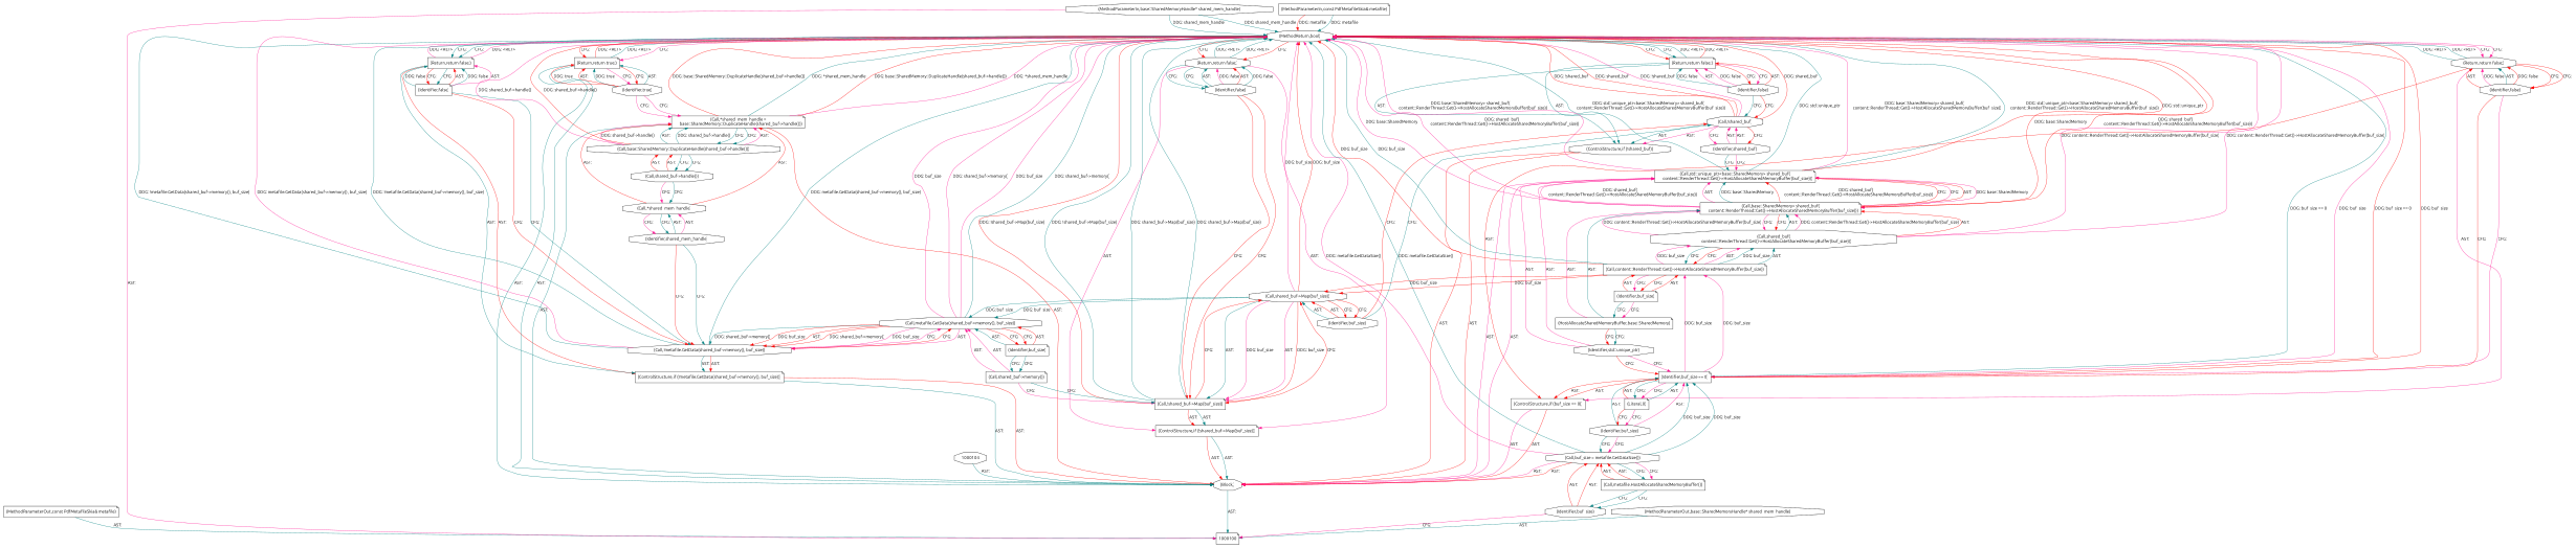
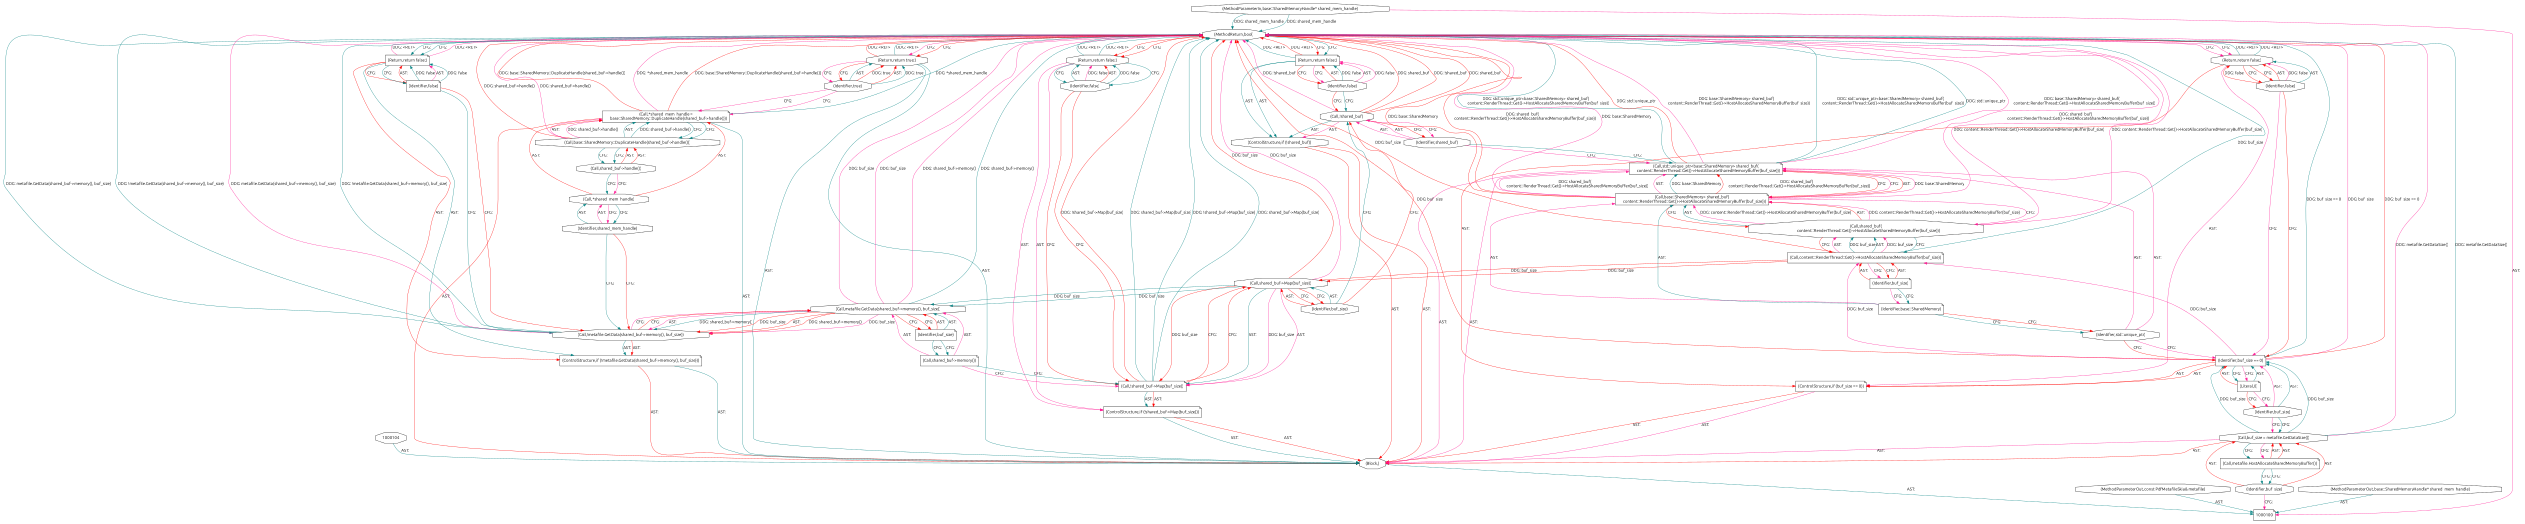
  digraph {
    fontname=Ubuntu
    node [fontname=Ubuntu shape=octagon]
    edge [color=teal fontname=Ubuntu]
    n1 [label="(MethodReturn,bool)"]
    n2 [label="(Return,return false;)" shape=note]
    n3 [label="(Return,return false;)"]
    n4 [label="(Return,return false;)" shape=note]
-   n5 [label="(Return,return true;)" shape=note]
+   n5 [label="(Return,return true;)"]
    n6 [label="(Return,return false;)"]
    n7 [label="(ControlStructure,if (!shared_buf))"]
    n8 [label="(Identifier,false)"]
    n9 [label="(ControlStructure,if (!shared_buf->Map(buf_size)))" shape=note]
    n10 [label="(Identifier,false)"]
    n11 [label="(ControlStructure,if (!metafile.GetData(shared_buf->memory(), buf_size)))" shape=note]
    n12 [label="(Identifier,false)" shape=note]
    n13 [label="(Block,)"]
    n14 [label="(Identifier,true)"]
    n15 [label="(ControlStructure,if (buf_size == 0))" shape=note]
    n16 [label="(Identifier,false)"]
    1000100 [shape=note]
    n18 [label="(Call,!shared_buf)"]
    n19 [label="(Identifier,shared_buf)"]
    n20 [label="(Call,std::unique_ptr<base::SharedMemory> shared_buf(\n      content::RenderThread::Get()->HostAllocateSharedMemoryBuffer(buf_size)))" shape=note]
    n21 [label="(Call,base::SharedMemory> shared_buf(\n      content::RenderThread::Get()->HostAllocateSharedMemoryBuffer(buf_size)))" shape=note]
    n22 [label="(Identifier,buf_size)"]
    n23 [label="(Call,shared_buf->Map(buf_size))"]
    n24 [label="(Call,!shared_buf->Map(buf_size))" shape=note]
    n25 [label="(Call,metafile.GetData(shared_buf->memory(), buf_size))"]
    n26 [label="(Identifier,buf_size)" shape=note]
    n27 [label="(Call,!metafile.GetData(shared_buf->memory(), buf_size))"]
    n28 [label="(Call,shared_buf->memory())" shape=note]
    n29 [label="(Call,*shared_mem_handle =\n      base::SharedMemory::DuplicateHandle(shared_buf->handle()))" shape=note]
    n30 [label="(Call,base::SharedMemory::DuplicateHandle(shared_buf->handle()))"]
    n31 [label="(Call,shared_buf->handle())"]
    n32 [label="(Call,*shared_mem_handle)"]
    n33 [label="(Identifier,shared_mem_handle)"]
-   n34 [label="(MethodParameterIn,const PdfMetafileSkia& metafile)" shape=note]
-   n35 [label="(MethodParameterOut,const PdfMetafileSkia& metafile)" shape=note]
+   n35 [label="(MethodParameterOut,const PdfMetafileSkia& metafile)"]
    n36 [label="(MethodParameterIn,base::SharedMemoryHandle* shared_mem_handle)"]
    n37 [label="(MethodParameterOut,base::SharedMemoryHandle* shared_mem_handle)"]
    n38 [label="(Call,buf_size = metafile.GetDataSize())"]
    n39 [label="(Call,metafile.HostAllocateSharedMemoryBuffer())" shape=note]
    n40 [label="(Identifier,buf_size == 0)" shape=note]
    n41 [label="(Identifier,buf_size)"]
    n42 [label="(Literal,0)" shape=note]
    n43 [label="(Call,content::RenderThread::Get()->HostAllocateSharedMemoryBuffer(buf_size))" shape=note]
    n44 [label="(Identifier,buf_size)"]
    n45 [label="(Call,shared_buf(\n      content::RenderThread::Get()->HostAllocateSharedMemoryBuffer(buf_size)))"]
    n46 [label="(Identifier,buf_size)" shape=note]
-   n47 [label="(HostAllocateSharedMemoryBuffer,base::SharedMemory)" shape=note]
+   n47 [label="(Identifier,base::SharedMemory)" shape=note]
    n48 [label="(Identifier,std::unique_ptr)"]
    1000104
    n1 -> n2 [color=red label="CFG: "]
    n1 -> n2 [label="CFG: "]
    n1 -> n3 [color=red label="CFG: "]
    n1 -> n3 [color=red label="CFG: "]
    n1 -> n4 [label="CFG: "]
    n1 -> n4 [label="CFG: "]
    n1 -> n5 [color=deeppink label="CFG: "]
    n1 -> n5 [color=red label="CFG: "]
    n1 -> n6 [color=deeppink label="CFG: "]
    n1 -> n6 [color=deeppink label="CFG: "]
    n2 -> n1 [label="DDG: <RET>"]
    n2 -> n1 [color=red label="DDG: <RET>"]
    n2 -> n7 [label="AST: "]
    n2 -> n7 [label="AST: "]
    n2 -> n8 [color=red label="CFG: "]
    n2 -> n8 [color=deeppink label="CFG: "]
    n3 -> n1 [label="DDG: <RET>"]
    n3 -> n1 [label="DDG: <RET>"]
    n3 -> n9 [color=deeppink label="AST: "]
    n3 -> n9 [color=deeppink label="AST: "]
    n3 -> n10 [label="CFG: "]
    n3 -> n10 [label="CFG: "]
    n4 -> n1 [color=deeppink label="DDG: <RET>"]
    n4 -> n1 [color=deeppink label="DDG: <RET>"]
    n4 -> n11 [color=red label="AST: "]
    n4 -> n11 [label="AST: "]
    n4 -> n12 [color=red label="CFG: "]
    n4 -> n12 [label="CFG: "]
    n5 -> n1 [color=red label="DDG: <RET>"]
    n5 -> n1 [label="DDG: <RET>"]
    n5 -> n13 [label="AST: "]
    n5 -> n13 [label="AST: "]
    n5 -> n14 [color=deeppink label="CFG: "]
    n5 -> n14 [color=red label="CFG: "]
    n6 -> n1 [label="DDG: <RET>"]
    n6 -> n1 [label="DDG: <RET>"]
    n6 -> n15 [color=red label="AST: "]
    n6 -> n15 [color=deeppink label="AST: "]
    n6 -> n16 [color=red label="CFG: "]
    n6 -> n16 [color=red label="CFG: "]
    n7 -> n13 [color=red label="AST: "]
    n7 -> n13 [color=red label="AST: "]
    n8 -> n2 [color=red label="AST: "]
    n8 -> n2 [label="DDG: false"]
    n8 -> n2 [color=deeppink label="AST: "]
    n8 -> n2 [color=deeppink label="DDG: false"]
    n8 -> n18 [label="CFG: "]
    n8 -> n18 [color=red label="CFG: "]
    n9 -> n13 [color=red label="AST: "]
    n9 -> n13 [label="AST: "]
    n10 -> n3 [label="AST: "]
    n10 -> n3 [color=deeppink label="DDG: false"]
    n10 -> n3 [color=red label="AST: "]
    n10 -> n3 [label="DDG: false"]
    n10 -> n24 [color=red label="CFG: "]
    n10 -> n24 [color=red label="CFG: "]
    n11 -> n13 [color=red label="AST: "]
    n11 -> n13 [label="AST: "]
    n12 -> n4 [color=red label="AST: "]
    n12 -> n4 [label="DDG: false"]
    n12 -> n4 [color=deeppink label="AST: "]
    n12 -> n4 [label="DDG: false"]
    n12 -> n27 [label="CFG: "]
    n12 -> n27 [color=red label="CFG: "]
    n13 -> 1000100 [label="AST: "]
    n14 -> n5 [label="AST: "]
    n14 -> n5 [color=red label="DDG: true"]
    n14 -> n5 [color=red label="AST: "]
    n14 -> n5 [label="DDG: true"]
    n14 -> n29 [color=deeppink label="CFG: "]
    n14 -> n29 [color=deeppink label="CFG: "]
    n15 -> n13 [color=deeppink label="AST: "]
    n15 -> n13 [color=red label="AST: "]
    n16 -> n6 [color=red label="AST: "]
    n16 -> n6 [color=deeppink label="DDG: false"]
    n16 -> n6 [label="AST: "]
    n16 -> n6 [color=red label="DDG: false"]
    n16 -> n40 [color=red label="CFG: "]
    n16 -> n40 [color=deeppink label="CFG: "]
    n18 -> n1 [color=red label="DDG: shared_buf"]
    n18 -> n1 [color=red label="DDG: !shared_buf"]
    n18 -> n1 [color=red label="DDG: shared_buf"]
    n18 -> n1 [color=deeppink label="DDG: !shared_buf"]
    n18 -> n7 [label="AST: "]
    n18 -> n7 [color=deeppink label="AST: "]
    n18 -> n19 [color=red label="CFG: "]
    n18 -> n19 [color=deeppink label="CFG: "]
    n19 -> n18 [color=deeppink label="AST: "]
    n19 -> n18 [color=deeppink label="AST: "]
    n19 -> n20 [color=deeppink label="CFG: "]
    n19 -> n20 [label="CFG: "]
    n20 -> n1 [label="DDG: std::unique_ptr<base::SharedMemory> shared_buf(\n      content::RenderThread::Get()->HostAllocateSharedMemoryBuffer(buf_size))"]
    n20 -> n1 [label="DDG: std::unique_ptr"]
    n20 -> n1 [color=deeppink label="DDG: base::SharedMemory> shared_buf(\n      content::RenderThread::Get()->HostAllocateSharedMemoryBuffer(buf_size))"]
    n20 -> n1 [label="DDG: std::unique_ptr<base::SharedMemory> shared_buf(\n      content::RenderThread::Get()->HostAllocateSharedMemoryBuffer(buf_size))"]
    n20 -> n1 [color=red label="DDG: std::unique_ptr"]
    n20 -> n1 [color=deeppink label="DDG: base::SharedMemory> shared_buf(\n      content::RenderThread::Get()->HostAllocateSharedMemoryBuffer(buf_size))"]
    n20 -> n13 [color=deeppink label="AST: "]
    n20 -> n13 [color=deeppink label="AST: "]
    n20 -> n21 [color=red label="CFG: "]
    n20 -> n21 [color=deeppink label="CFG: "]
    n21 -> n1 [color=red label="DDG: base::SharedMemory"]
    n21 -> n1 [color=red label="DDG: shared_buf(\n      content::RenderThread::Get()->HostAllocateSharedMemoryBuffer(buf_size))"]
    n21 -> n1 [color=deeppink label="DDG: base::SharedMemory"]
    n21 -> n1 [color=deeppink label="DDG: shared_buf(\n      content::RenderThread::Get()->HostAllocateSharedMemoryBuffer(buf_size))"]
    n21 -> n20 [color=red label="AST: "]
    n21 -> n20 [color=deeppink label="DDG: base::SharedMemory"]
    n21 -> n20 [color=deeppink label="DDG: shared_buf(\n      content::RenderThread::Get()->HostAllocateSharedMemoryBuffer(buf_size))"]
    n21 -> n20 [color=deeppink label="AST: "]
    n21 -> n20 [label="DDG: base::SharedMemory"]
    n21 -> n20 [color=red label="DDG: shared_buf(\n      content::RenderThread::Get()->HostAllocateSharedMemoryBuffer(buf_size))"]
    n21 -> n45 [color=deeppink label="CFG: "]
    n21 -> n45 [color=red label="CFG: "]
    n22 -> n18 [color=red label="CFG: "]
    n22 -> n18 [label="CFG: "]
    n22 -> n23 [label="AST: "]
    n22 -> n23 [color=red label="AST: "]
    n23 -> n1 [color=deeppink label="DDG: buf_size"]
    n23 -> n1 [color=red label="DDG: buf_size"]
    n23 -> n22 [color=red label="CFG: "]
    n23 -> n22 [color=red label="CFG: "]
    n23 -> n24 [label="AST: "]
    n23 -> n24 [color=deeppink label="DDG: buf_size"]
    n23 -> n24 [color=deeppink label="AST: "]
    n23 -> n24 [color=red label="DDG: buf_size"]
    n23 -> n25 [label="DDG: buf_size"]
    n23 -> n25 [label="DDG: buf_size"]
    n24 -> n1 [color=red label="DDG: !shared_buf->Map(buf_size)"]
    n24 -> n1 [label="DDG: shared_buf->Map(buf_size)"]
    n24 -> n1 [label="DDG: !shared_buf->Map(buf_size)"]
    n24 -> n1 [label="DDG: shared_buf->Map(buf_size)"]
    n24 -> n9 [label="AST: "]
    n24 -> n9 [color=red label="AST: "]
    n24 -> n23 [color=red label="CFG: "]
    n24 -> n23 [color=red label="CFG: "]
    n25 -> n1 [label="DDG: shared_buf->memory()"]
    n25 -> n1 [color=deeppink label="DDG: buf_size"]
    n25 -> n1 [color=deeppink label="DDG: shared_buf->memory()"]
    n25 -> n1 [color=deeppink label="DDG: buf_size"]
    n25 -> n26 [color=red label="CFG: "]
    n25 -> n26 [color=red label="CFG: "]
    n25 -> n27 [color=deeppink label="AST: "]
    n25 -> n27 [label="DDG: shared_buf->memory()"]
    n25 -> n27 [color=red label="DDG: buf_size"]
    n25 -> n27 [color=red label="AST: "]
    n25 -> n27 [color=red label="DDG: shared_buf->memory()"]
    n25 -> n27 [color=deeppink label="DDG: buf_size"]
    n26 -> n25 [color=red label="AST: "]
    n26 -> n25 [label="AST: "]
    n26 -> n28 [label="CFG: "]
    n26 -> n28 [label="CFG: "]
    n27 -> n1 [label="DDG: metafile.GetData(shared_buf->memory(), buf_size)"]
    n27 -> n1 [label="DDG: !metafile.GetData(shared_buf->memory(), buf_size)"]
    n27 -> n1 [color=deeppink label="DDG: metafile.GetData(shared_buf->memory(), buf_size)"]
    n27 -> n1 [label="DDG: !metafile.GetData(shared_buf->memory(), buf_size)"]
    n27 -> n11 [label="AST: "]
    n27 -> n11 [color=red label="AST: "]
    n27 -> n25 [color=deeppink label="CFG: "]
    n27 -> n25 [color=red label="CFG: "]
    n28 -> n24 [color=deeppink label="CFG: "]
    n28 -> n24 [label="CFG: "]
    n28 -> n25 [color=deeppink label="AST: "]
    n28 -> n25 [color=deeppink label="AST: "]
    n29 -> n1 [color=red label="DDG: base::SharedMemory::DuplicateHandle(shared_buf->handle())"]
    n29 -> n1 [label="DDG: *shared_mem_handle"]
    n29 -> n1 [color=red label="DDG: base::SharedMemory::DuplicateHandle(shared_buf->handle())"]
    n29 -> n1 [color=deeppink label="DDG: *shared_mem_handle"]
    n29 -> n13 [color=red label="AST: "]
    n29 -> n13 [label="AST: "]
    n29 -> n30 [label="CFG: "]
    n29 -> n30 [label="CFG: "]
    n30 -> n1 [color=red label="DDG: shared_buf->handle()"]
    n30 -> n1 [color=deeppink label="DDG: shared_buf->handle()"]
    n30 -> n29 [color=deeppink label="AST: "]
    n30 -> n29 [color=deeppink label="DDG: shared_buf->handle()"]
    n30 -> n29 [label="AST: "]
    n30 -> n29 [label="DDG: shared_buf->handle()"]
    n30 -> n31 [label="CFG: "]
    n30 -> n31 [label="CFG: "]
    n31 -> n30 [color=red label="AST: "]
    n31 -> n30 [color=red label="AST: "]
    n31 -> n32 [label="CFG: "]
    n31 -> n32 [color=deeppink label="CFG: "]
    n32 -> n29 [color=red label="AST: "]
    n32 -> n29 [color=red label="AST: "]
    n32 -> n33 [color=deeppink label="CFG: "]
    n32 -> n33 [label="CFG: "]
    n33 -> n27 [color=red label="CFG: "]
    n33 -> n27 [label="CFG: "]
    n33 -> n32 [label="AST: "]
    n33 -> n32 [color=deeppink label="AST: "]
-   n34 -> n1 [label="DDG: metafile"]
-   n34 -> n1 [color=red label="DDG: metafile"]
    n35 -> 1000100 [label="AST: "]
    n36 -> n1 [label="DDG: shared_mem_handle"]
    n36 -> n1 [label="DDG: shared_mem_handle"]
    n36 -> 1000100 [color=deeppink label="AST: "]
    n37 -> 1000100 [label="AST: "]
    n38 -> n1 [color=deeppink label="DDG: metafile.GetDataSize()"]
    n38 -> n1 [label="DDG: metafile.GetDataSize()"]
    n38 -> n13 [color=red label="AST: "]
    n38 -> n13 [color=deeppink label="AST: "]
    n38 -> n39 [label="CFG: "]
    n38 -> n39 [color=deeppink label="CFG: "]
    n38 -> n40 [label="DDG: buf_size"]
    n38 -> n40 [label="DDG: buf_size"]
    n39 -> n38 [color=red label="AST: "]
    n39 -> n38 [color=red label="AST: "]
    n39 -> n41 [label="CFG: "]
    n39 -> n41 [label="CFG: "]
    n40 -> n1 [label="DDG: buf_size == 0"]
    n40 -> n1 [color=deeppink label="DDG: buf_size"]
    n40 -> n1 [color=red label="DDG: buf_size == 0"]
    n40 -> n1 [color=red label="DDG: buf_size"]
    n40 -> n15 [color=red label="AST: "]
    n40 -> n15 [color=red label="AST: "]
    n40 -> n42 [label="CFG: "]
    n40 -> n42 [color=deeppink label="CFG: "]
    n40 -> n43 [color=deeppink label="DDG: buf_size"]
    n40 -> n43 [color=deeppink label="DDG: buf_size"]
    n41 -> 1000100 [color=deeppink label="CFG: "]
    n41 -> n38 [color=red label="AST: "]
    n41 -> n38 [color=red label="AST: "]
    n42 -> n40 [label="AST: "]
    n42 -> n40 [color=red label="AST: "]
    n42 -> n44 [color=deeppink label="CFG: "]
    n42 -> n44 [color=red label="CFG: "]
    n43 -> n1 [label="DDG: buf_size"]
    n43 -> n1 [color=red label="DDG: buf_size"]
    n43 -> n23 [color=red label="DDG: buf_size"]
    n43 -> n23 [color=red label="DDG: buf_size"]
    n43 -> n45 [color=deeppink label="AST: "]
    n43 -> n45 [label="DDG: buf_size"]
    n43 -> n45 [label="AST: "]
    n43 -> n45 [color=deeppink label="DDG: buf_size"]
    n43 -> n46 [color=deeppink label="CFG: "]
    n43 -> n46 [color=red label="CFG: "]
    n44 -> n38 [color=deeppink label="CFG: "]
    n44 -> n38 [label="CFG: "]
    n44 -> n40 [label="AST: "]
    n44 -> n40 [color=deeppink label="AST: "]
    n45 -> n1 [color=deeppink label="DDG: content::RenderThread::Get()->HostAllocateSharedMemoryBuffer(buf_size)"]
    n45 -> n1 [color=deeppink label="DDG: content::RenderThread::Get()->HostAllocateSharedMemoryBuffer(buf_size)"]
    n45 -> n21 [label="AST: "]
    n45 -> n21 [color=deeppink label="DDG: content::RenderThread::Get()->HostAllocateSharedMemoryBuffer(buf_size)"]
    n45 -> n21 [color=red label="AST: "]
    n45 -> n21 [color=deeppink label="DDG: content::RenderThread::Get()->HostAllocateSharedMemoryBuffer(buf_size)"]
    n45 -> n43 [color=red label="CFG: "]
    n45 -> n43 [label="CFG: "]
    n46 -> n43 [color=red label="AST: "]
    n46 -> n43 [color=red label="AST: "]
    n46 -> n47 [color=deeppink label="CFG: "]
    n46 -> n47 [label="CFG: "]
    n47 -> n21 [color=deeppink label="AST: "]
    n47 -> n21 [label="AST: "]
    n47 -> n48 [color=red label="CFG: "]
    n47 -> n48 [label="CFG: "]
    n48 -> n20 [color=deeppink label="AST: "]
    n48 -> n20 [color=deeppink label="AST: "]
    n48 -> n40 [color=red label="CFG: "]
    n48 -> n40 [color=deeppink label="CFG: "]
    1000104 -> n13 [label="AST: "]
  }
